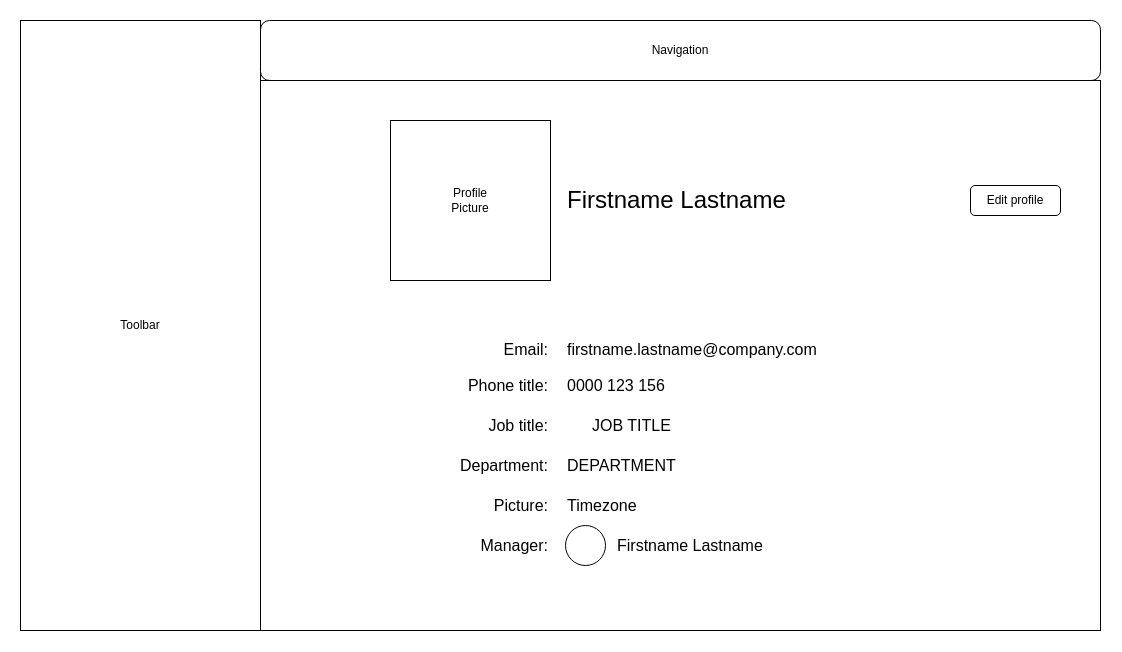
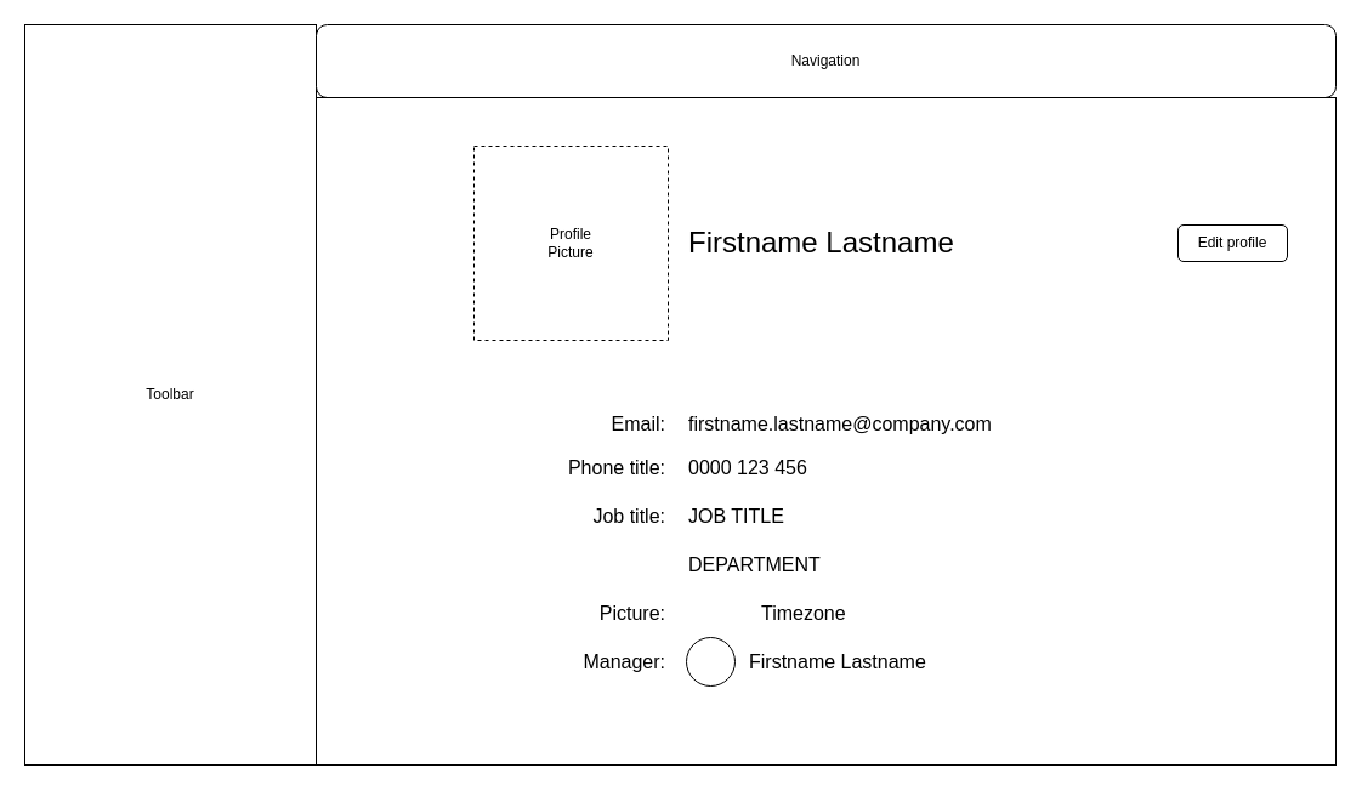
  <mxCell id="0" />
  <mxCell id="1" parent="0" />
  <mxCell id="2" value="Toolbar" style="rounded=0;whiteSpace=wrap;html=1;" parent="1" vertex="1"><mxGeometry x="20" y="20" width="240" height="610" as="geometry" /></mxCell>
  <mxCell id="3" value="Navigation" style="whiteSpace=wrap;html=1;rounded=1;" parent="1" vertex="1"><mxGeometry x="260" y="20" width="840" height="60" as="geometry" /></mxCell>
  <mxCell id="4" value="" style="rounded=0;whiteSpace=wrap;html=1;fontSize=12;" parent="1" vertex="1"><mxGeometry x="260" y="80" width="840" height="550" as="geometry" /></mxCell>
- <mxCell id="5" value="Profile&lt;br&gt;Picture" style="whiteSpace=wrap;html=1;aspect=fixed;" vertex="1" parent="1"><mxGeometry x="390" y="120" width="160" height="160" as="geometry" /></mxCell>
+ <mxCell id="5" value="Profile&lt;br&gt;Picture" style="whiteSpace=wrap;html=1;aspect=fixed;dashed=1;" vertex="1" parent="1"><mxGeometry x="390" y="120" width="160" height="160" as="geometry" /></mxCell>
  <mxCell id="6" value="Firstname Lastname" style="text;html=1;strokeColor=none;fillColor=none;align=left;verticalAlign=middle;whiteSpace=wrap;rounded=0;fontSize=24;" vertex="1" parent="1"><mxGeometry x="565" y="177.5" width="225" height="45" as="geometry" /></mxCell>
  <mxCell id="7" value="&lt;font style=&quot;font-size: 12px;&quot;&gt;Edit profile&lt;/font&gt;" style="rounded=1;whiteSpace=wrap;html=1;fontSize=12;" vertex="1" parent="1"><mxGeometry x="970" y="185" width="90" height="30" as="geometry" /></mxCell>
  <mxCell id="8" value="Email:" style="text;html=1;strokeColor=none;fillColor=none;align=right;verticalAlign=middle;whiteSpace=wrap;rounded=0;fontSize=16;" vertex="1" parent="1"><mxGeometry x="490" y="334" width="60" height="30" as="geometry" /></mxCell>
  <mxCell id="9" value="Phone title:" style="text;html=1;strokeColor=none;fillColor=none;align=right;verticalAlign=middle;whiteSpace=wrap;rounded=0;fontSize=16;" vertex="1" parent="1"><mxGeometry x="420" y="370" width="130" height="30" as="geometry" /></mxCell>
  <mxCell id="10" value="Job title:" style="text;html=1;strokeColor=none;fillColor=none;align=right;verticalAlign=middle;whiteSpace=wrap;rounded=0;fontSize=16;" vertex="1" parent="1"><mxGeometry x="480" y="410" width="70" height="30" as="geometry" /></mxCell>
- <mxCell id="11" value="Department:" style="text;html=1;strokeColor=none;fillColor=none;align=right;verticalAlign=middle;whiteSpace=wrap;rounded=0;fontSize=16;" vertex="1" parent="1"><mxGeometry x="450" y="450" width="100" height="30" as="geometry" /></mxCell>
  <mxCell id="12" value="Picture:" style="text;html=1;strokeColor=none;fillColor=none;align=right;verticalAlign=middle;whiteSpace=wrap;rounded=0;fontSize=16;" vertex="1" parent="1"><mxGeometry x="470" y="490" width="80" height="30" as="geometry" /></mxCell>
  <mxCell id="13" value="Manager:" style="text;html=1;strokeColor=none;fillColor=none;align=right;verticalAlign=middle;whiteSpace=wrap;rounded=0;fontSize=16;" vertex="1" parent="1"><mxGeometry x="470" y="530" width="80" height="30" as="geometry" /></mxCell>
  <mxCell id="14" value="firstname.lastname@company.com" style="text;html=1;strokeColor=none;fillColor=none;align=left;verticalAlign=middle;whiteSpace=wrap;rounded=0;fontSize=16;" vertex="1" parent="1"><mxGeometry x="565" y="334" width="265" height="30" as="geometry" /></mxCell>
- <mxCell id="15" value="0000 123 156" style="text;html=1;strokeColor=none;fillColor=none;align=left;verticalAlign=middle;whiteSpace=wrap;rounded=0;fontSize=16;" vertex="1" parent="1"><mxGeometry x="565" y="370" width="105" height="30" as="geometry" /></mxCell>
- <mxCell id="16" value="JOB TITLE" style="text;html=1;strokeColor=none;fillColor=none;align=left;verticalAlign=middle;whiteSpace=wrap;rounded=0;fontSize=16;" vertex="1" parent="1"><mxGeometry x="590" y="410" width="105" height="30" as="geometry" /></mxCell>
+ <mxCell id="15" value="0000 123 456" style="text;html=1;strokeColor=none;fillColor=none;align=left;verticalAlign=middle;whiteSpace=wrap;rounded=0;fontSize=16;" vertex="1" parent="1"><mxGeometry x="565" y="370" width="105" height="30" as="geometry" /></mxCell>
+ <mxCell id="16" value="JOB TITLE" style="text;html=1;strokeColor=none;fillColor=none;align=left;verticalAlign=middle;whiteSpace=wrap;rounded=0;fontSize=16;" vertex="1" parent="1"><mxGeometry x="565" y="410" width="105" height="30" as="geometry" /></mxCell>
  <mxCell id="17" value="DEPARTMENT" style="text;html=1;strokeColor=none;fillColor=none;align=left;verticalAlign=middle;whiteSpace=wrap;rounded=0;fontSize=16;" vertex="1" parent="1"><mxGeometry x="565" y="450" width="105" height="30" as="geometry" /></mxCell>
- <mxCell id="18" value="Timezone" style="text;html=1;strokeColor=none;fillColor=none;align=left;verticalAlign=middle;whiteSpace=wrap;rounded=0;fontSize=16;" vertex="1" parent="1"><mxGeometry x="565" y="490" width="105" height="30" as="geometry" /></mxCell>
+ <mxCell id="18" value="Timezone" style="text;html=1;strokeColor=none;fillColor=none;align=left;verticalAlign=middle;whiteSpace=wrap;rounded=0;fontSize=16;" vertex="1" parent="1"><mxGeometry x="625" y="490" width="105" height="30" as="geometry" /></mxCell>
  <mxCell id="19" value="" style="ellipse;whiteSpace=wrap;html=1;aspect=fixed;fontSize=16;" vertex="1" parent="1"><mxGeometry x="565" y="525" width="40" height="40" as="geometry" /></mxCell>
  <mxCell id="20" value="Firstname Lastname" style="text;html=1;strokeColor=none;fillColor=none;align=left;verticalAlign=middle;whiteSpace=wrap;rounded=0;fontSize=16;" vertex="1" parent="1"><mxGeometry x="615" y="530" width="155" height="30" as="geometry" /></mxCell>
